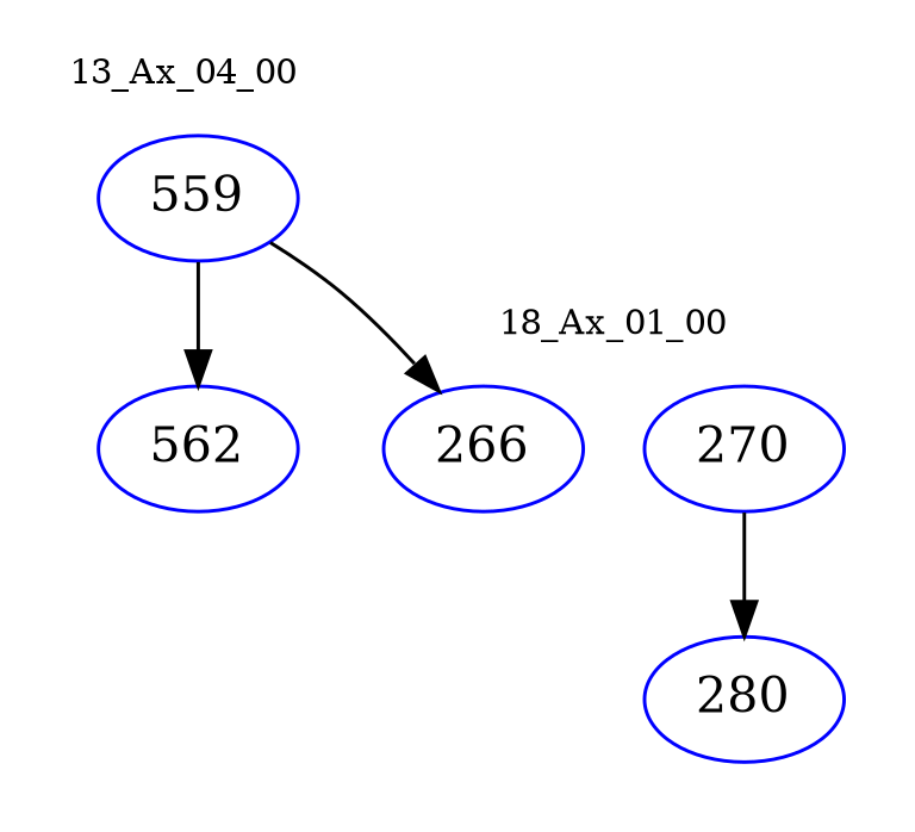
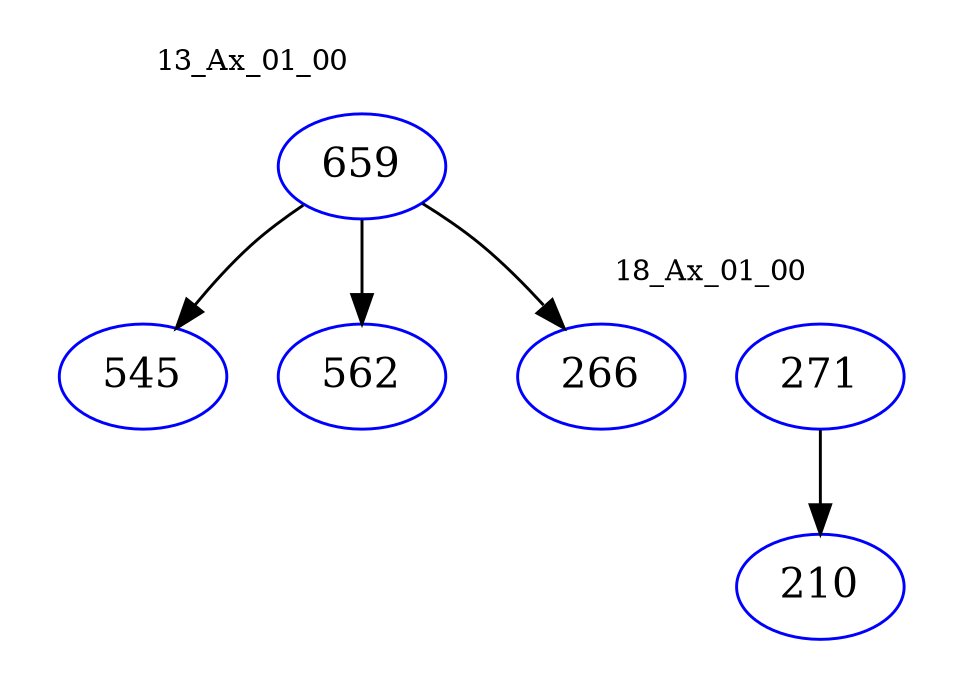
  digraph {
    node [color=blue]
    edge [color=black]
-   n1 [label=559]
+   n1 [label=659]
+   n2 [label=545]
    n3 [label=562]
-   n4 [label=270]
+   n4 [label=271]
    n5 [label=266]
-   n6 [label=280]
+   n6 [label=210]
    subgraph cluster_1 {
      color=white
      fontsize=10
-     label="13_Ax_04_00"
+     label="13_Ax_01_00"
      n1
+     n2
      n3
    }
    subgraph cluster_2 {
      color=white
      fontsize=10
      label="18_Ax_01_00"
      n4
      n5
      n6
    }
+   n1 -> n2
    n1 -> n3
    n1 -> n5
    n4 -> n6
  }
